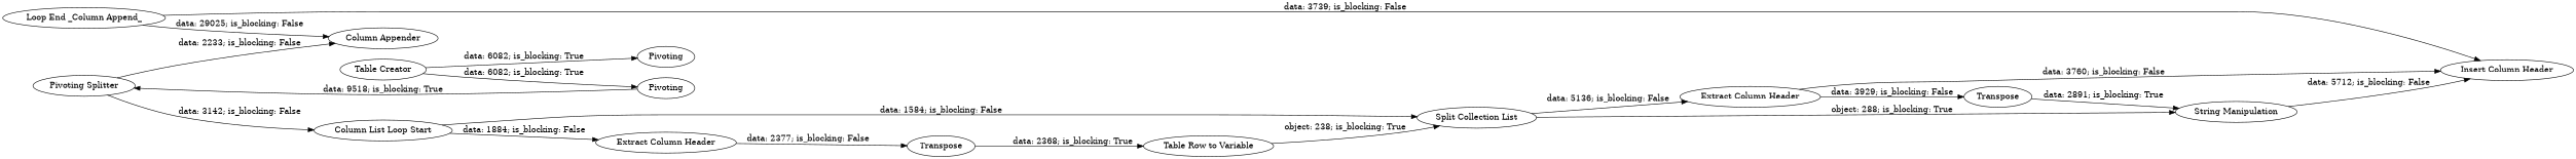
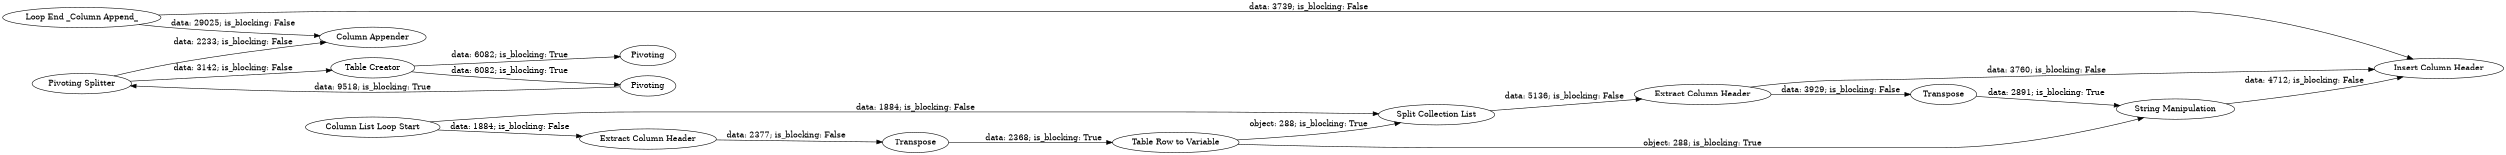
  digraph {
    rankdir=LR
    n1 [label="Loop End _Column Append_"]
    n2 [label="Column Appender"]
    n3 [label="Insert Column Header"]
    n4 [label="Table Creator"]
    n5 [label=Pivoting]
    n6 [label=Pivoting]
    n7 [label="Pivoting Splitter"]
    n8 [label="Column List Loop Start"]
    n9 [label="Split Collection List"]
    n10 [label="Extract Column Header"]
    n11 [label="Extract Column Header"]
    n12 [label=Transpose]
    n13 [label=Transpose]
    n14 [label="String Manipulation"]
    n15 [label="Table Row to Variable"]
    n1 -> n2 [label="data: 29025; is_blocking: False"]
    n1 -> n3 [label="data: 3739; is_blocking: False"]
    n4 -> n5 [label="data: 6082; is_blocking: True"]
    n4 -> n6 [label="data: 6082; is_blocking: True"]
    n5 -> n7 [label="data: 9518; is_blocking: True"]
    n7 -> n2 [label="data: 2233; is_blocking: False"]
-   n7 -> n8 [label="data: 3142; is_blocking: False"]
-   n8 -> n9 [label="data: 1584; is_blocking: False"]
+   n7 -> n4 [label="data: 3142; is_blocking: False"]
+   n8 -> n9 [label="data: 1884; is_blocking: False"]
    n8 -> n10 [label="data: 1884; is_blocking: False"]
    n9 -> n11 [label="data: 5136; is_blocking: False"]
    n10 -> n12 [label="data: 2377; is_blocking: False"]
    n11 -> n3 [label="data: 3760; is_blocking: False"]
    n11 -> n13 [label="data: 3929; is_blocking: False"]
    n12 -> n15 [label="data: 2368; is_blocking: True"]
    n13 -> n14 [label="data: 2891; is_blocking: True"]
-   n14 -> n3 [label="data: 5712; is_blocking: False"]
-   n15 -> n9 [label="object: 238; is_blocking: True"]
-   n9 -> n14 [label="object: 288; is_blocking: True"]
+   n14 -> n3 [label="data: 4712; is_blocking: False"]
+   n15 -> n9 [label="object: 288; is_blocking: True"]
+   n15 -> n14 [label="object: 288; is_blocking: True"]
  }
